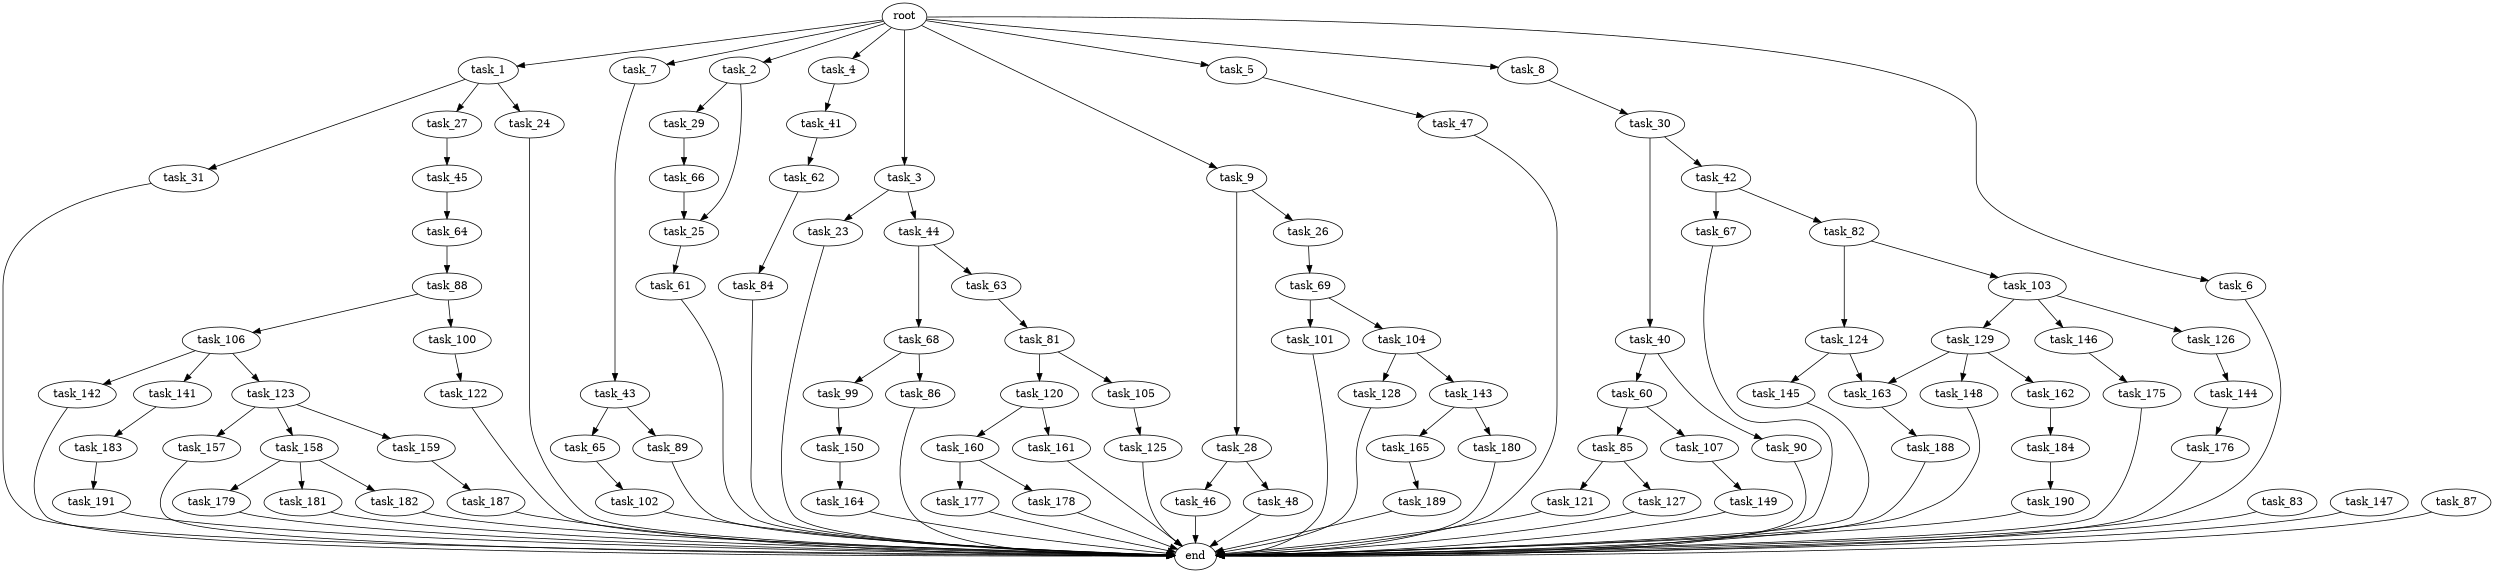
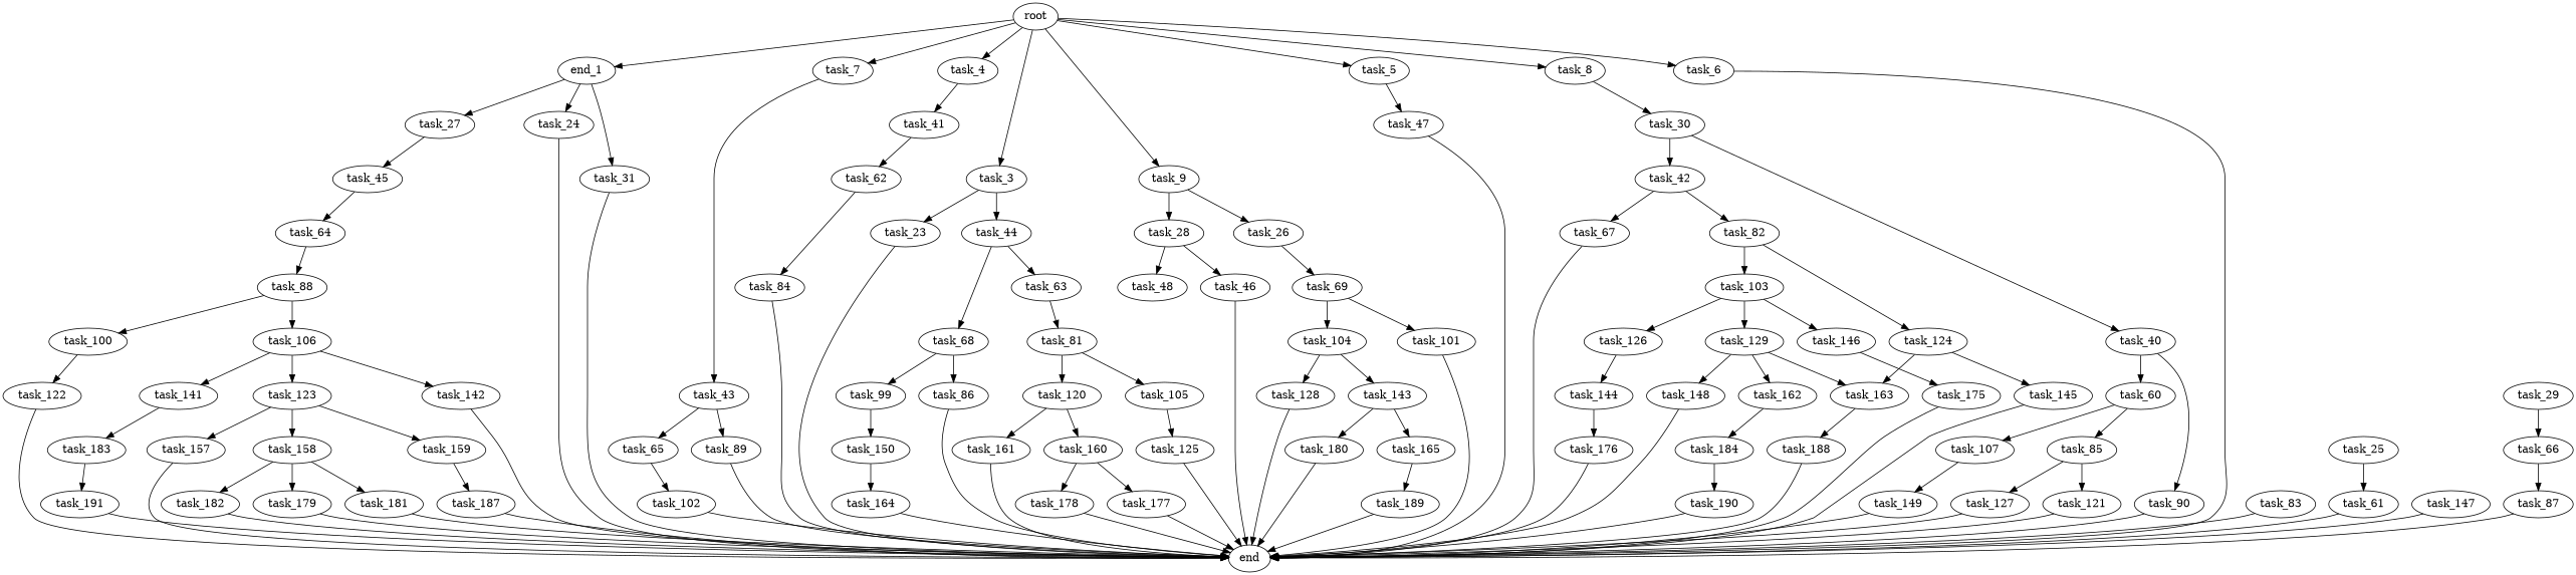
  digraph {
    task_40
    task_90
    task_60
    end
    task_85
    task_107
    task_102
    task_65
    task_176
    task_142
    task_162
    task_184
    task_190
    task_149
    task_105
    task_125
    task_182
    task_23
    task_45
    task_64
    task_88
    task_83
    task_25
    task_61
    task_150
    task_164
    task_46
    task_179
    task_82
    task_103
    task_124
    task_146
    task_126
    task_129
    task_163
    task_145
    task_28
    task_48
    task_159
    task_187
    task_120
    task_160
    task_161
    task_177
    task_178
    task_62
    task_84
    task_157
-   task_1
+   task_1 [label=end_1]
    task_31
    task_27
    task_24
    task_175
    task_106
    task_141
    task_123
    task_183
    task_158
    task_121
    task_147
    task_122
    task_144
    task_7
    task_43
    task_89
-   task_2
    task_29
    task_66
    task_67
    task_42
    task_30
    task_104
    task_143
    task_128
    task_180
    task_165
    task_41
    task_4
    task_100
    task_127
    task_148
    task_181
    task_3
    task_44
    task_63
    task_68
    task_9
    task_26
    task_69
    task_189
    task_188
    task_86
    task_101
    task_99
    task_81
    task_5
    task_47
    task_8
    task_87
    task_191
    root
    task_6
    task_40 -> task_90
    task_40 -> task_60
    task_90 -> end
    task_60 -> task_85
    task_60 -> task_107
    task_85 -> task_121
    task_85 -> task_127
    task_107 -> task_149
    task_102 -> end
    task_65 -> task_102
    task_176 -> end
    task_142 -> end
    task_162 -> task_184
    task_184 -> task_190
    task_190 -> end
    task_149 -> end
    task_105 -> task_125
    task_125 -> end
    task_182 -> end
    task_23 -> end
    task_45 -> task_64
    task_64 -> task_88
    task_88 -> task_106
    task_88 -> task_100
    task_83 -> end
    task_25 -> task_61
    task_61 -> end
    task_150 -> task_164
    task_164 -> end
    task_46 -> end
    task_179 -> end
    task_82 -> task_103
    task_82 -> task_124
    task_103 -> task_146
    task_103 -> task_126
    task_103 -> task_129
    task_124 -> task_163
    task_124 -> task_145
    task_146 -> task_175
    task_126 -> task_144
    task_129 -> task_162
    task_129 -> task_163
    task_129 -> task_148
    task_163 -> task_188
    task_145 -> end
    task_28 -> task_46
    task_28 -> task_48
-   task_48 -> end
    task_159 -> task_187
    task_187 -> end
    task_120 -> task_160
    task_120 -> task_161
    task_160 -> task_177
    task_160 -> task_178
    task_161 -> end
    task_177 -> end
    task_178 -> end
    task_62 -> task_84
    task_84 -> end
    task_157 -> end
    task_1 -> task_31
    task_1 -> task_27
    task_1 -> task_24
    task_31 -> end
    task_27 -> task_45
    task_24 -> end
    task_175 -> end
    task_106 -> task_142
    task_106 -> task_141
    task_106 -> task_123
    task_141 -> task_183
    task_123 -> task_159
    task_123 -> task_157
    task_123 -> task_158
    task_183 -> task_191
    task_158 -> task_182
    task_158 -> task_179
    task_158 -> task_181
    task_121 -> end
    task_147 -> end
    task_122 -> end
    task_144 -> task_176
    task_7 -> task_43
    task_43 -> task_65
    task_43 -> task_89
    task_89 -> end
-   task_2 -> task_25
-   task_2 -> task_29
    task_29 -> task_66
-   task_66 -> task_25
+   task_66 -> task_87
    task_67 -> end
    task_42 -> task_82
    task_42 -> task_67
    task_30 -> task_40
    task_30 -> task_42
    task_104 -> task_143
    task_104 -> task_128
    task_143 -> task_180
    task_143 -> task_165
    task_128 -> end
    task_180 -> end
    task_165 -> task_189
    task_41 -> task_62
    task_4 -> task_41
    task_100 -> task_122
    task_127 -> end
    task_148 -> end
    task_181 -> end
    task_3 -> task_23
    task_3 -> task_44
    task_44 -> task_63
    task_44 -> task_68
    task_63 -> task_81
    task_68 -> task_86
    task_68 -> task_99
    task_9 -> task_28
    task_9 -> task_26
    task_26 -> task_69
    task_69 -> task_104
    task_69 -> task_101
    task_189 -> end
    task_188 -> end
    task_86 -> end
    task_101 -> end
    task_99 -> task_150
    task_81 -> task_105
    task_81 -> task_120
    task_5 -> task_47
    task_47 -> end
    task_8 -> task_30
    task_87 -> end
    task_191 -> end
    root -> task_1
    root -> task_7
-   root -> task_2
    root -> task_4
    root -> task_3
    root -> task_9
    root -> task_5
    root -> task_8
    root -> task_6
    task_6 -> end
  }
